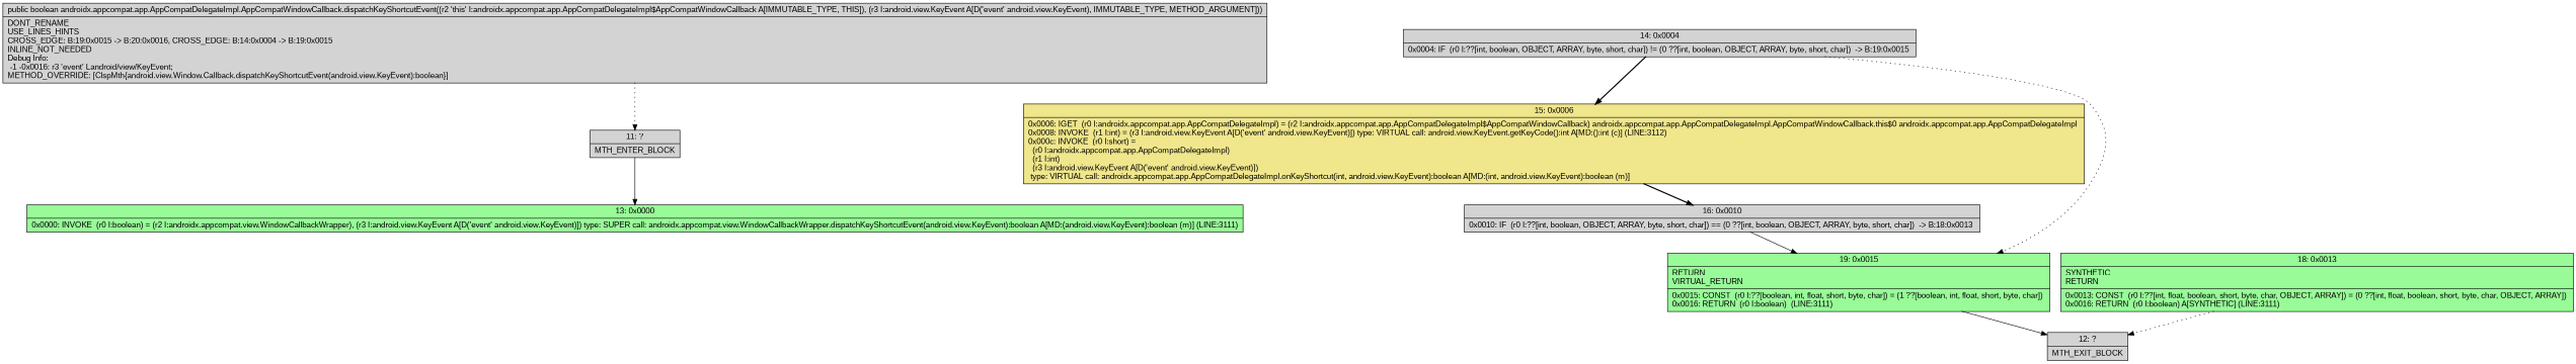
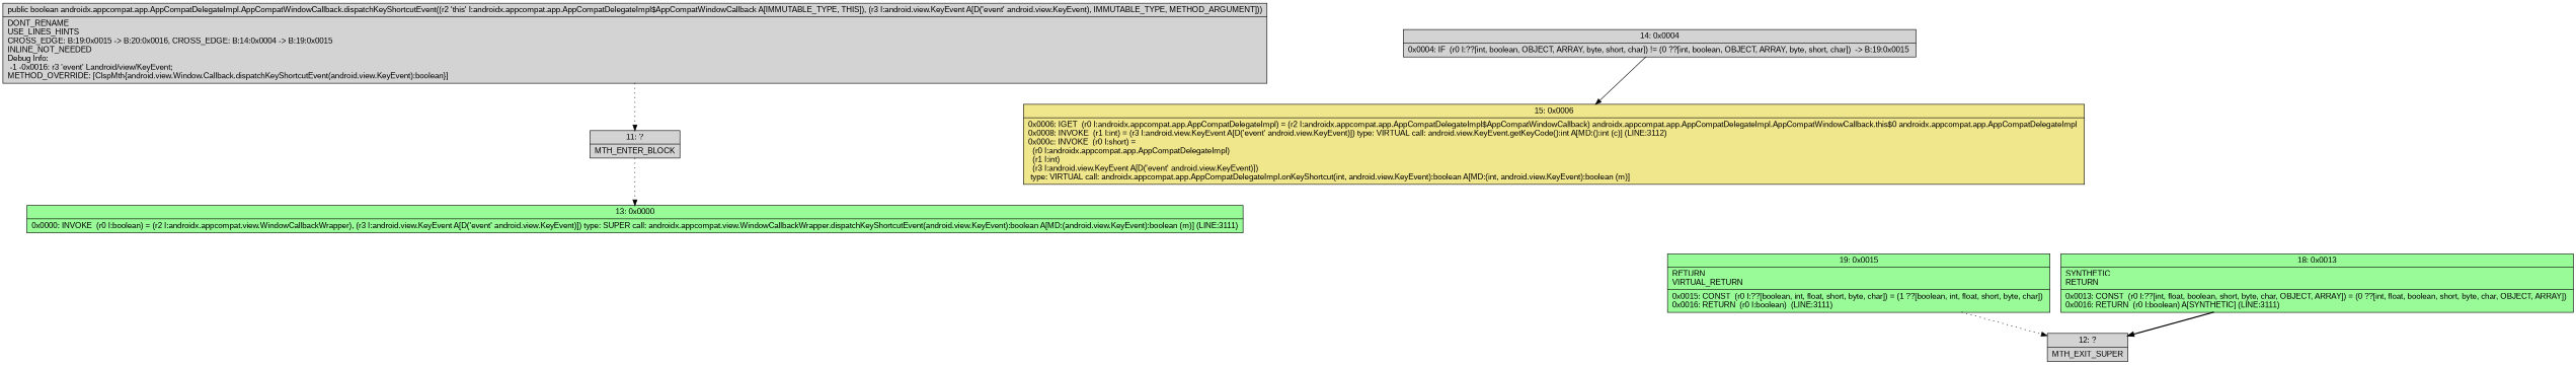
  digraph {
    fontname="Liberation Sans"
    node [fillcolor=lightgrey fontname="Liberation Sans" shape=record style=filled]
    edge [fontname="Liberation Sans" style=dotted]
    n1 [label="{11\:\ ?|MTH_ENTER_BLOCK\l}"]
    n2 [fillcolor=palegreen label="{13\:\ 0x0000|0x0000: INVOKE  (r0 I:boolean) = (r2 I:androidx.appcompat.view.WindowCallbackWrapper), (r3 I:android.view.KeyEvent A[D('event' android.view.KeyEvent)]) type: SUPER call: androidx.appcompat.view.WindowCallbackWrapper.dispatchKeyShortcutEvent(android.view.KeyEvent):boolean A[MD:(android.view.KeyEvent):boolean (m)] (LINE:3111)\l}"]
    n3 [label="{14\:\ 0x0004|0x0004: IF  (r0 I:??[int, boolean, OBJECT, ARRAY, byte, short, char]) != (0 ??[int, boolean, OBJECT, ARRAY, byte, short, char])  \-\> B:19:0x0015 \l}"]
    n4 [fillcolor=khaki label="{15\:\ 0x0006|0x0006: IGET  (r0 I:androidx.appcompat.app.AppCompatDelegateImpl) = (r2 I:androidx.appcompat.app.AppCompatDelegateImpl$AppCompatWindowCallback) androidx.appcompat.app.AppCompatDelegateImpl.AppCompatWindowCallback.this$0 androidx.appcompat.app.AppCompatDelegateImpl \l0x0008: INVOKE  (r1 I:int) = (r3 I:android.view.KeyEvent A[D('event' android.view.KeyEvent)]) type: VIRTUAL call: android.view.KeyEvent.getKeyCode():int A[MD:():int (c)] (LINE:3112)\l0x000c: INVOKE  (r0 I:short) = \l  (r0 I:androidx.appcompat.app.AppCompatDelegateImpl)\l  (r1 I:int)\l  (r3 I:android.view.KeyEvent A[D('event' android.view.KeyEvent)])\l type: VIRTUAL call: androidx.appcompat.app.AppCompatDelegateImpl.onKeyShortcut(int, android.view.KeyEvent):boolean A[MD:(int, android.view.KeyEvent):boolean (m)]\l}"]
    n5 [fillcolor=palegreen label="{19\:\ 0x0015|RETURN\lVIRTUAL_RETURN\l|0x0015: CONST  (r0 I:??[boolean, int, float, short, byte, char]) = (1 ??[boolean, int, float, short, byte, char]) \l0x0016: RETURN  (r0 I:boolean)  (LINE:3111)\l}"]
-   n6 [label="{16\:\ 0x0010|0x0010: IF  (r0 I:??[int, boolean, OBJECT, ARRAY, byte, short, char]) == (0 ??[int, boolean, OBJECT, ARRAY, byte, short, char])  \-\> B:18:0x0013 \l}"]
-   n7 [label="{12\:\ ?|MTH_EXIT_BLOCK\l}"]
+   n7 [label="{12\:\ ?|MTH_EXIT_SUPER\l}"]
    n8 [fillcolor=palegreen label="{18\:\ 0x0013|SYNTHETIC\lRETURN\l|0x0013: CONST  (r0 I:??[int, float, boolean, short, byte, char, OBJECT, ARRAY]) = (0 ??[int, float, boolean, short, byte, char, OBJECT, ARRAY]) \l0x0016: RETURN  (r0 I:boolean) A[SYNTHETIC] (LINE:3111)\l}"]
    n9 [label="{public boolean androidx.appcompat.app.AppCompatDelegateImpl.AppCompatWindowCallback.dispatchKeyShortcutEvent((r2 'this' I:androidx.appcompat.app.AppCompatDelegateImpl$AppCompatWindowCallback A[IMMUTABLE_TYPE, THIS]), (r3 I:android.view.KeyEvent A[D('event' android.view.KeyEvent), IMMUTABLE_TYPE, METHOD_ARGUMENT]))  | DONT_RENAME\lUSE_LINES_HINTS\lCROSS_EDGE: B:19:0x0015 \-\> B:20:0x0016, CROSS_EDGE: B:14:0x0004 \-\> B:19:0x0015\lINLINE_NOT_NEEDED\lDebug Info:\l  \-1 \-0x0016: r3 'event' Landroid\/view\/KeyEvent;\lMETHOD_OVERRIDE: [ClspMth\{android.view.Window.Callback.dispatchKeyShortcutEvent(android.view.KeyEvent):boolean\}]\l}"]
-   n1 -> n2 [style=solid]
-   n3 -> n4 [style=bold]
-   n3 -> n5
-   n4 -> n6 [style=bold]
-   n5 -> n7 [style=solid]
-   n6 -> n5 [style=solid]
-   n8 -> n7
+   n1 -> n2
+   n3 -> n4 [style=solid]
+   n5 -> n7
+   n8 -> n7 [style=bold]
    n9 -> n1
  }
